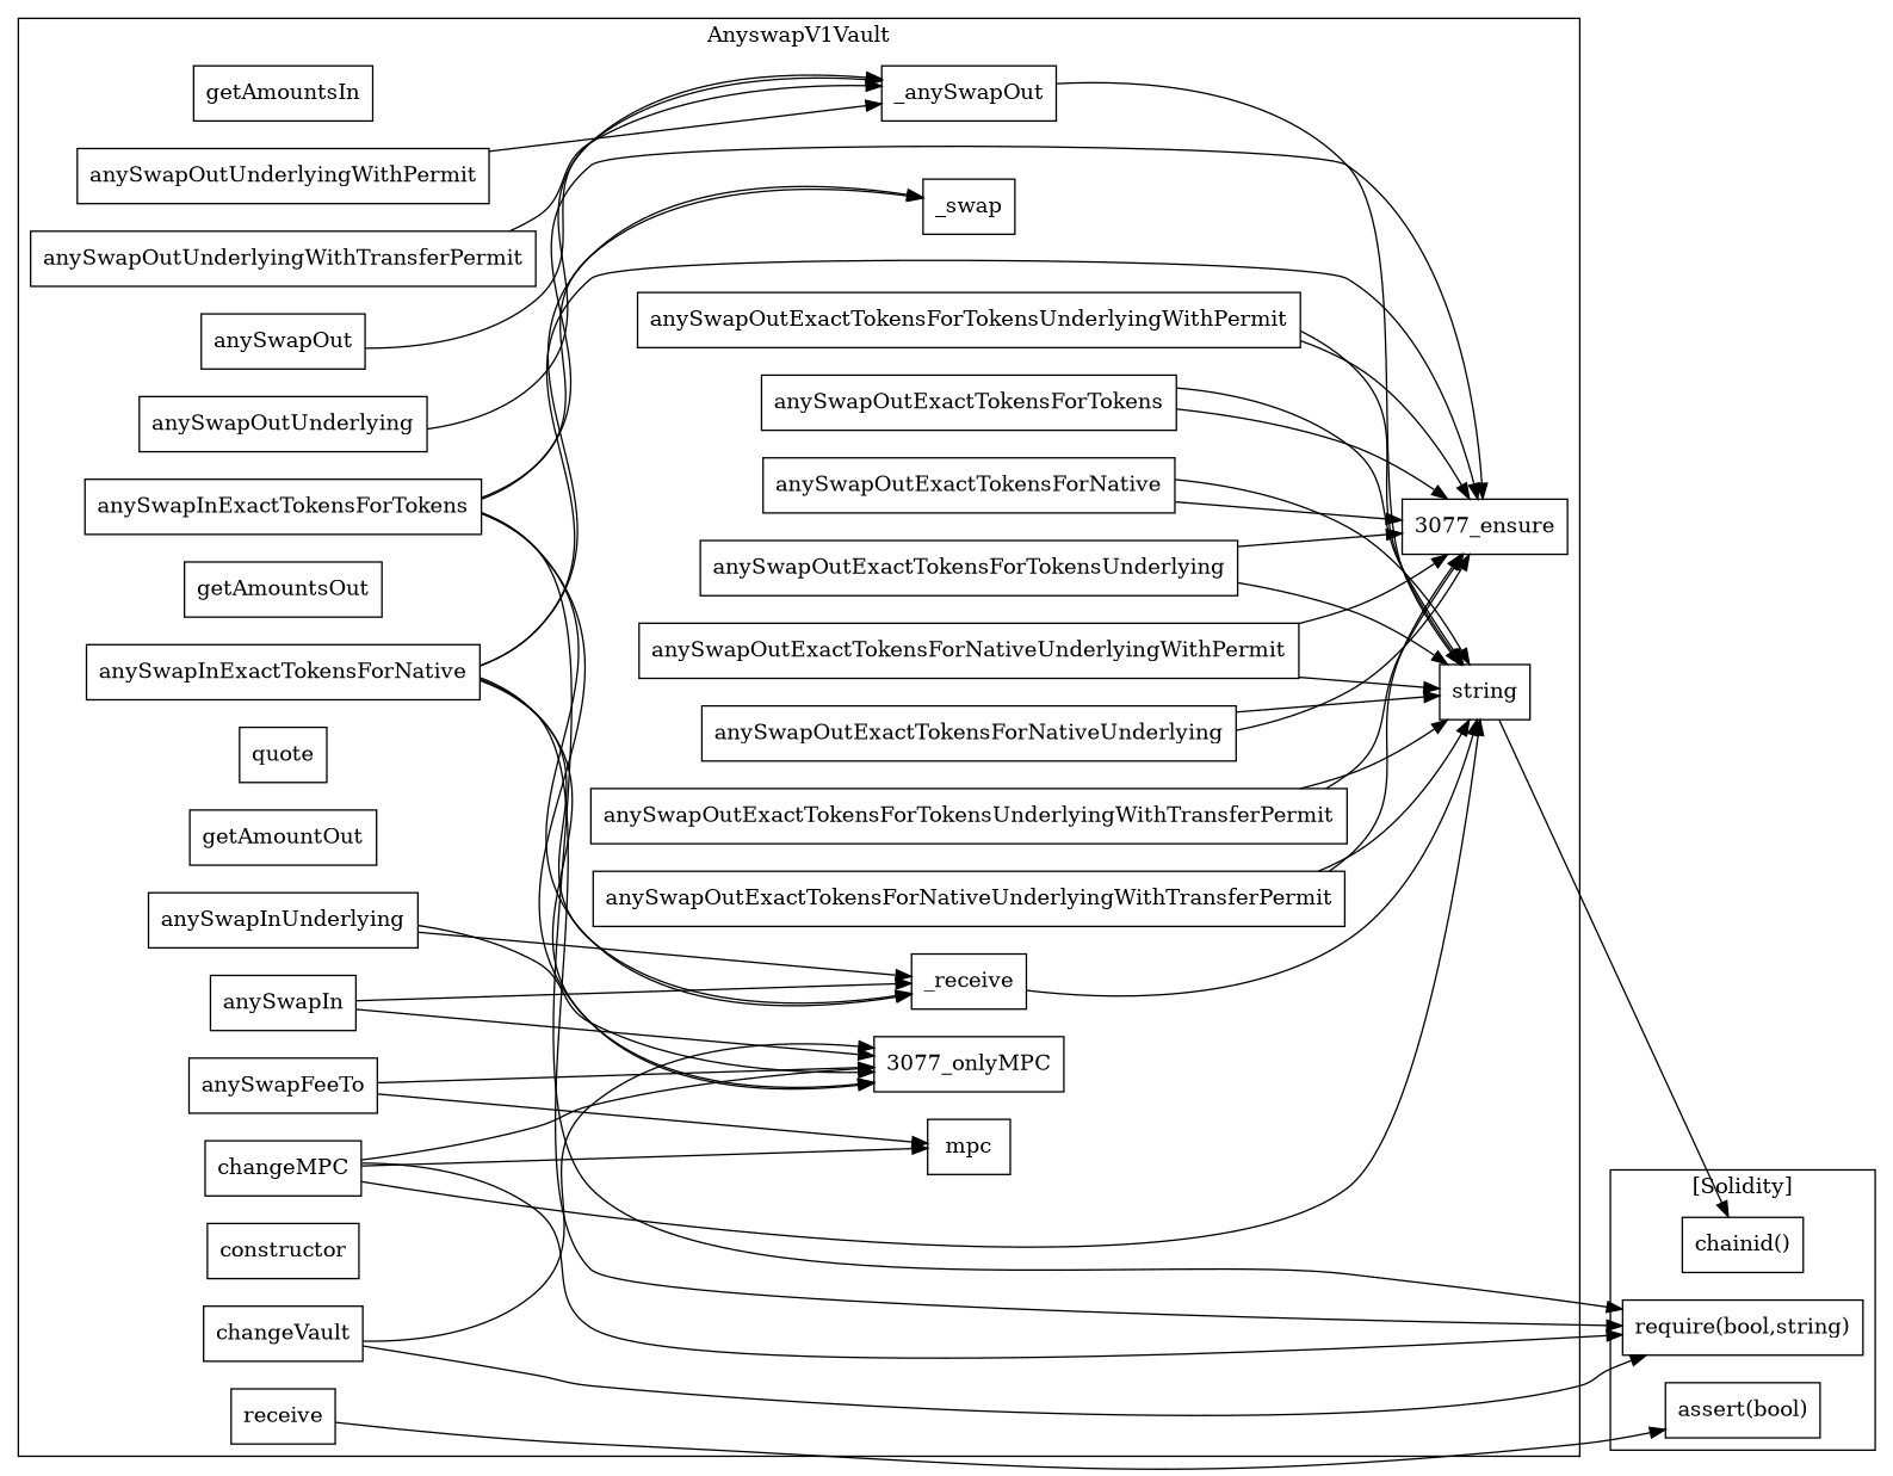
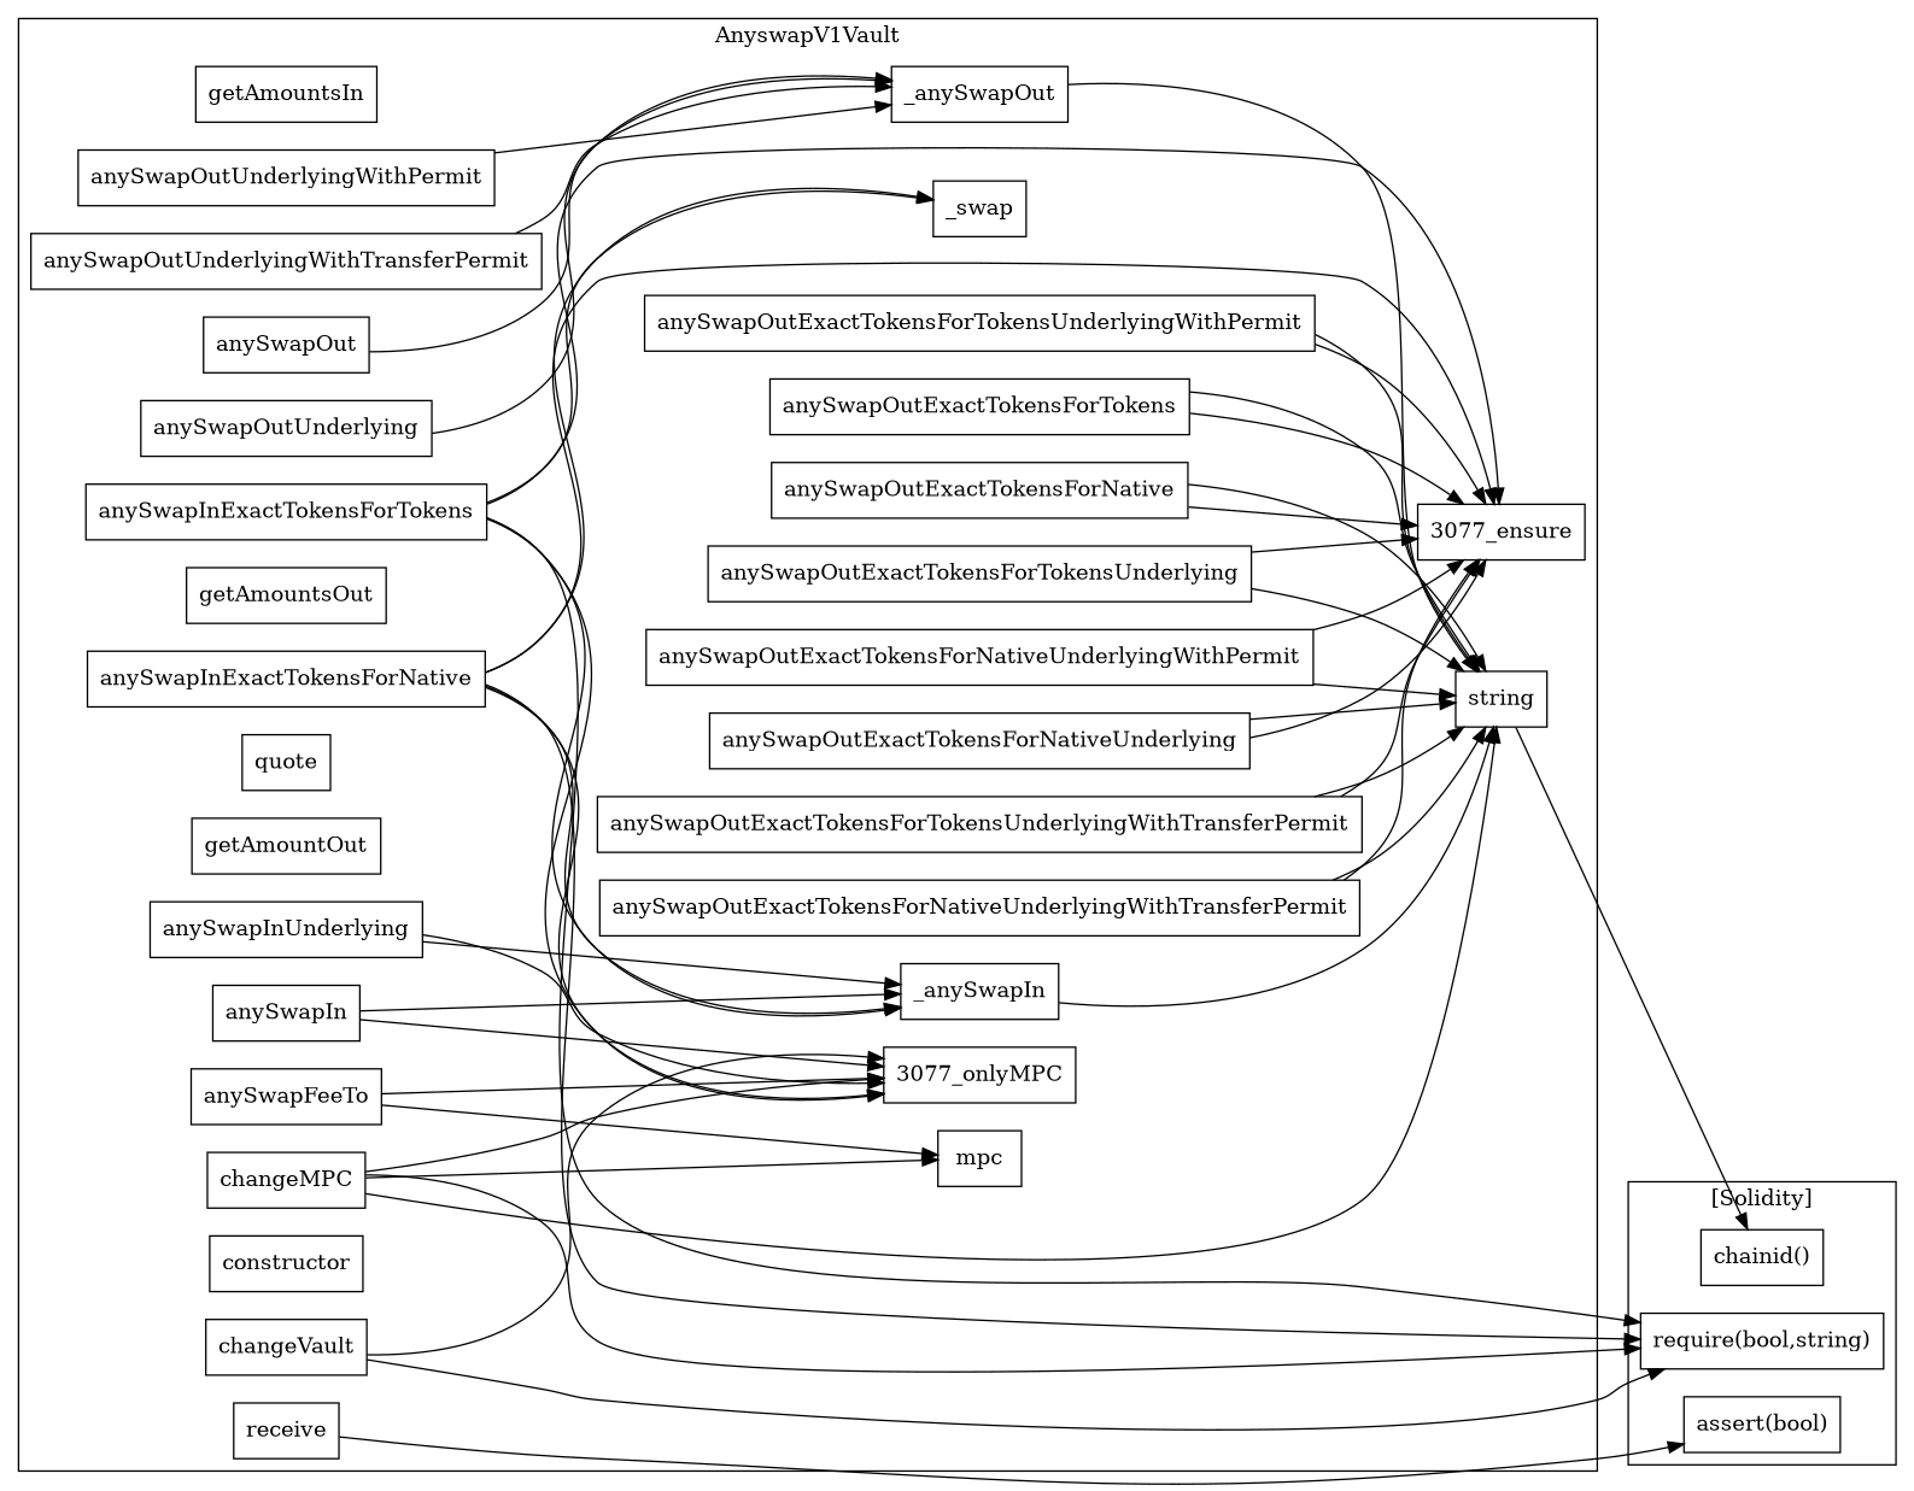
  strict digraph {
    rankdir=LR
    node [shape=box]
    n1 [label=anySwapOutExactTokensForTokens]
    n2 [label=string]
    "3077_ensure"
    n4 [label=_anySwapOut]
    n5 [label=mpc]
    n6 [label=getAmountsIn]
    n7 [label=anySwapOutExactTokensForTokensUnderlying]
    n8 [label=anySwapOutExactTokensForNativeUnderlyingWithPermit]
    n9 [label=anySwapFeeTo]
    "3077_onlyMPC"
    n11 [label=anySwapOutExactTokensForNativeUnderlying]
    n12 [label=anySwapOutExactTokensForTokensUnderlyingWithTransferPermit]
    n13 [label=anySwapOutExactTokensForNativeUnderlyingWithTransferPermit]
    n14 [label=anySwapOutUnderlyingWithTransferPermit]
-   n15 [label=_receive]
+   n15 [label=_anySwapIn]
    n16 [label=anySwapOut]
    n17 [label=anySwapInExactTokensForTokens]
    n18 [label=_swap]
    n19 [label=anySwapIn]
    n20 [label=getAmountsOut]
    n21 [label=anySwapOutUnderlying]
    n22 [label=quote]
    n23 [label=getAmountOut]
    n24 [label=anySwapOutUnderlyingWithPermit]
    n25 [label=anySwapInUnderlying]
    n26 [label=changeMPC]
    n27 [label=receive]
    n28 [label=constructor]
    n29 [label=changeVault]
    n30 [label=anySwapOutExactTokensForTokensUnderlyingWithPermit]
    n31 [label=anySwapInExactTokensForNative]
    n32 [label=anySwapOutExactTokensForNative]
    "chainid()"
    "require(bool,string)"
    "assert(bool)"
    subgraph cluster_1 {
      label=AnyswapV1Vault
      n1
      n2
      "3077_ensure"
      n4
      n5
      n6
      n7
      n8
      n9
      "3077_onlyMPC"
      n11
      n12
      n13
      n14
      n15
      n16
      n17
      n18
      n19
      n20
      n21
      n22
      n23
      n24
      n25
      n26
      n27
      n28
      n29
      n30
      n31
      n32
    }
    subgraph cluster_2 {
      label="[Solidity]"
      "chainid()"
      "require(bool,string)"
      "assert(bool)"
    }
    n1 -> n2
    n1 -> "3077_ensure"
    n2 -> "chainid()"
    n4 -> n2
    n7 -> n2
    n7 -> "3077_ensure"
    n8 -> n2
    n8 -> "3077_ensure"
    n9 -> n5
    n9 -> "3077_onlyMPC"
    n11 -> n2
    n11 -> "3077_ensure"
    n12 -> n2
    n12 -> "3077_ensure"
    n13 -> n2
    n13 -> "3077_ensure"
    n14 -> n4
    n15 -> n2
    n16 -> n4
    n17 -> "3077_ensure"
    n17 -> "3077_onlyMPC"
    n17 -> n15
    n17 -> n18
    n17 -> "require(bool,string)"
    n19 -> "3077_onlyMPC"
    n19 -> n15
    n21 -> n4
    n24 -> n4
    n25 -> "3077_onlyMPC"
    n25 -> n15
    n26 -> n2
    n26 -> n5
    n26 -> "3077_onlyMPC"
    n26 -> "require(bool,string)"
    n27 -> "assert(bool)"
    n29 -> "3077_onlyMPC"
    n29 -> "require(bool,string)"
    n30 -> n2
    n30 -> "3077_ensure"
    n31 -> "3077_ensure"
    n31 -> "3077_onlyMPC"
    n31 -> n15
    n31 -> n18
    n31 -> "require(bool,string)"
    n32 -> n2
    n32 -> "3077_ensure"
  }
